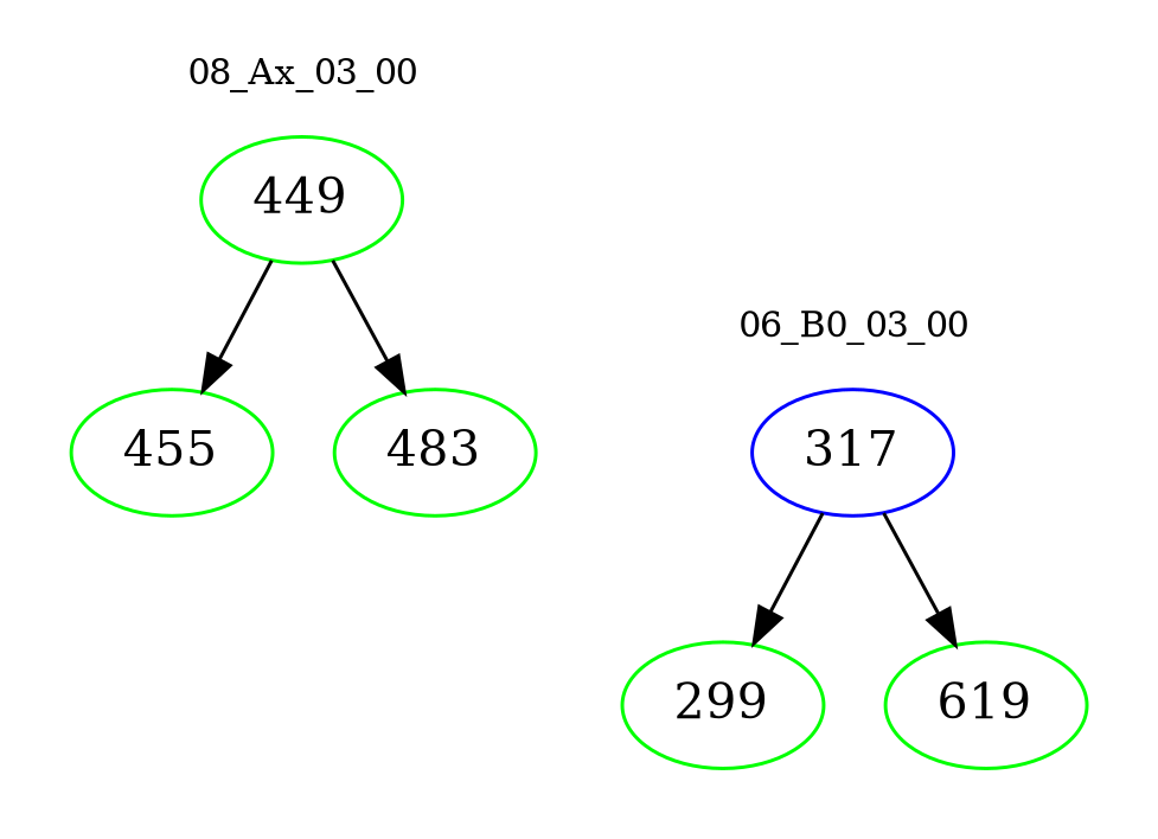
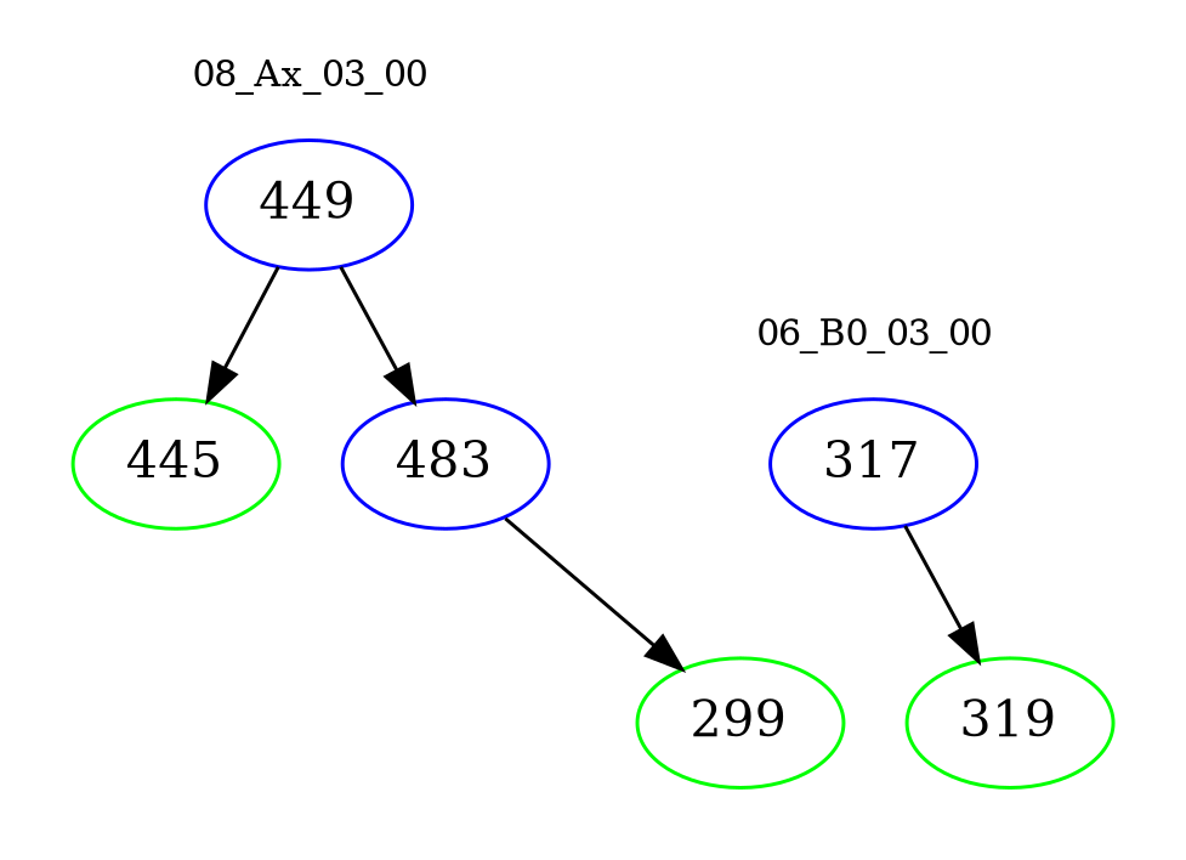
  digraph {
    node [color=blue]
    edge [color=black]
-   n1 [color=green label=449]
-   n2 [color=green label=455]
-   n3 [color=green label=483]
+   n1 [label=449]
+   n2 [color=green label=445]
+   n3 [label=483]
    n4 [label=317]
    n5 [color=green label=299]
-   n6 [color=green label=619]
+   n6 [color=green label=319]
    subgraph cluster_1 {
      color=white
      fontsize=10
      label="08_Ax_03_00"
      n1
      n2
      n3
    }
    subgraph cluster_2 {
      color=white
      fontsize=10
      label="06_B0_03_00"
      n4
      n5
      n6
    }
    n1 -> n2
    n1 -> n3
-   n4 -> n5
+   n3 -> n5
    n4 -> n6
  }
